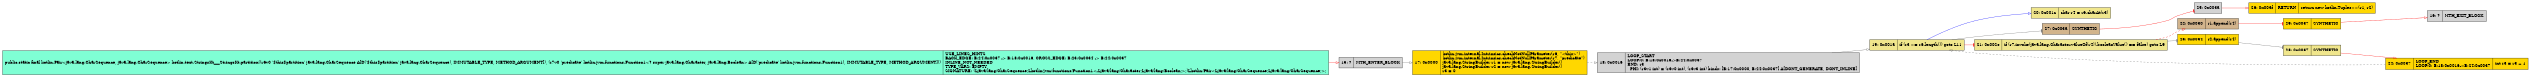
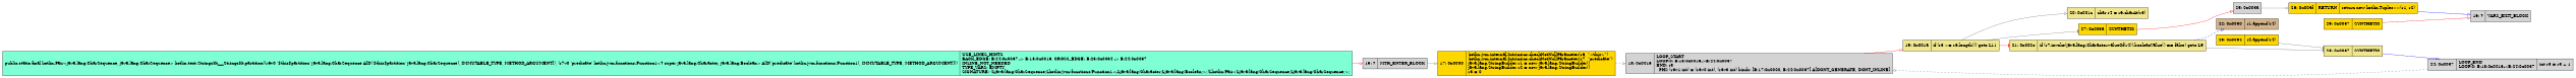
  digraph {
    rankdir=LR
    node [fillcolor=lightgrey shape=record style=filled]
    edge [arrowhead=onormal color=gray40 style=solid]
    n1 [label="{15\:\ ?|MTH_ENTER_BLOCK\l}"]
    n2 [fillcolor=gold label="{17\:\ 0x0000|kotlin.jvm.internal.Intrinsics.checkNotNullParameter(r6, \"\<this\>\")\lkotlin.jvm.internal.Intrinsics.checkNotNullParameter(r7, \"predicate\")\ljava.lang.StringBuilder r1 = new java.lang.StringBuilder()\ljava.lang.StringBuilder r2 = new java.lang.StringBuilder()\lr3 = 0\l}"]
    n3 [label="{18\:\ 0x0016|LOOP_START\lLOOP:0: B:18:0x0016\-\>B:24:0x0037\lEND: r3 \l  PHI: (r3v1 int) = (r3v0 int), (r3v3 int) binds: [B:17:0x0000, B:24:0x0037] A[DONT_GENERATE, DONT_INLINE]\l}"]
    n4 [fillcolor=khaki label="{19\:\ 0x001a|if (r3 \>= r6.length()) goto L11\l}"]
    n5 [fillcolor=khaki label="{20\:\ 0x001c|char r4 = r6.charAt(r3)\l}"]
-   n6 [fillcolor=tan label="{27\:\ 0x003a|SYNTHETIC\l}"]
+   n6 [fillcolor=gold label="{27\:\ 0x003a|SYNTHETIC\l}"]
    n7 [fillcolor=khaki label="{21\:\ 0x002e|if (r7.invoke(java.lang.Character.valueOf(r4)).booleanValue() == false) goto L9\l}"]
    n8 [label="{25\:\ 0x003a}"]
    n9 [fillcolor=tan label="{22\:\ 0x0030|r1.append(r4)\l}"]
    n10 [fillcolor=gold label="{23\:\ 0x0034|r2.append(r4)\l}"]
    n11 [fillcolor=gold label="{29\:\ 0x0037|SYNTHETIC\l}"]
    n12 [fillcolor=khaki label="{28\:\ 0x0037|SYNTHETIC\l}"]
-   n13 [label="{16\:\ ?|MTH_EXIT_BLOCK\l}"]
-   n14 [fillcolor=gold label="{24\:\ 0x0037|LOOP_END\lLOOP:0: B:18:0x0016\-\>B:24:0x0037\l|int r3 = r3 + 1\l}"]
+   n13 [label="{16\:\ ?|VARS_EXIT_BLOCK\l}"]
+   n14 [label="{24\:\ 0x0037|LOOP_END\lLOOP:0: B:18:0x0016\-\>B:24:0x0037\l|int r3 = r3 + 1\l}"]
    n15 [fillcolor=gold label="{26\:\ 0x003f|RETURN\l|return new kotlin.Tuples\<\>(r1, r2)\l}"]
    n16 [fillcolor=aquamarine label="{public static final kotlin.Pair\<java.lang.CharSequence, java.lang.CharSequence\> kotlin.text.StringsKt___StringsKt.partition((r6v0 '$this$partition' java.lang.CharSequence A[D('$this$partition' java.lang.CharSequence), IMMUTABLE_TYPE, METHOD_ARGUMENT]), (r7v0 'predicate' kotlin.jvm.functions.Function1\<? super java.lang.Character, java.lang.Boolean\> A[D('predicate' kotlin.jvm.functions.Function1), IMMUTABLE_TYPE, METHOD_ARGUMENT]))  | USE_LINES_HINTS\lBACK_EDGE: B:24:0x0037 \-\> B:18:0x0016, CROSS_EDGE: B:23:0x0034 \-\> B:24:0x0037\lINLINE_NOT_NEEDED\lTYPE_VARS: EMPTY\lSIGNATURE: (Ljava\/lang\/CharSequence;Lkotlin\/jvm\/functions\/Function1\<\-Ljava\/lang\/Character;Ljava\/lang\/Boolean;\>;)Lkotlin\/Pair\<Ljava\/lang\/CharSequence;Ljava\/lang\/CharSequence;\>;\l}"]
    n1 -> n2
    n2 -> n3 [style=dashed]
-   n3 -> n4
-   n4 -> n5 [color=blue]
+   n3 -> n4 [color=red]
+   n4 -> n5
    n4 -> n6 [arrowhead=tee]
    n4 -> n7 [arrowhead=tee color=red]
-   n6 -> n8 [arrowhead=tee color=red]
-   n7 -> n9 [color=red style=dashed]
-   n7 -> n10 [arrowhead=tee]
-   n8 -> n15 [color=red]
-   n9 -> n11 [arrowhead=tee color=red]
+   n6 -> n8 [color=red]
+   n7 -> n9 [color=blue style=dashed]
+   n7 -> n12 [arrowhead=tee]
+   n8 -> n15
    n10 -> n12 [arrowhead=tee]
    n11 -> n13 [color=red]
-   n12 -> n14 [color=red]
-   n14 -> n4 [style=dashed]
+   n12 -> n14 [color=blue]
+   n14 -> n3 [style=dashed]
+   n15 -> n13 [color=blue]
    n16 -> n1 [color=red]
  }
